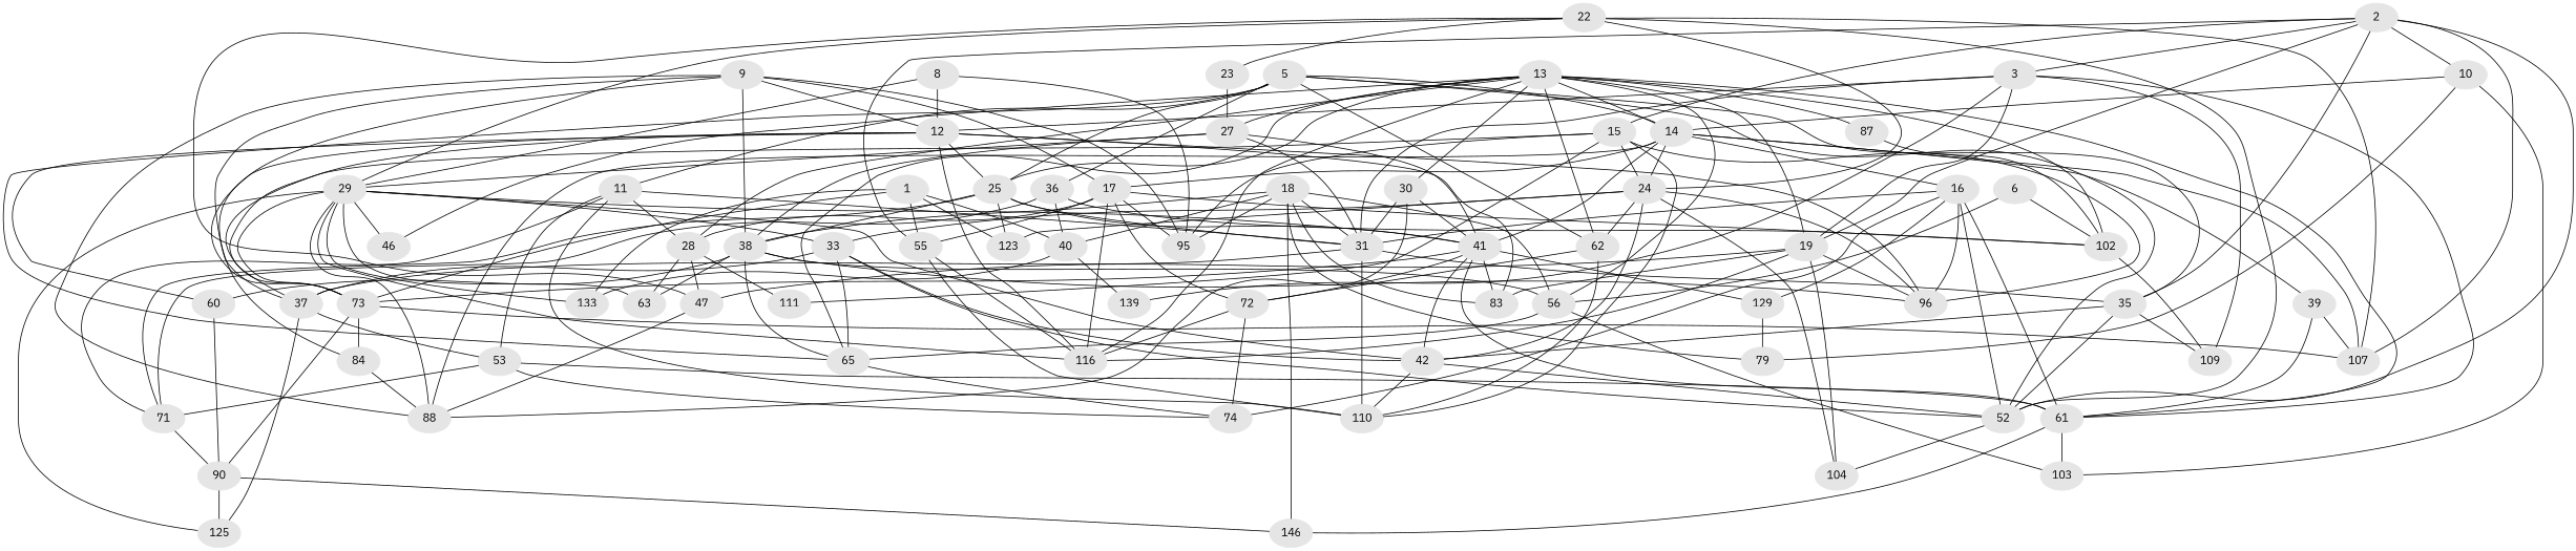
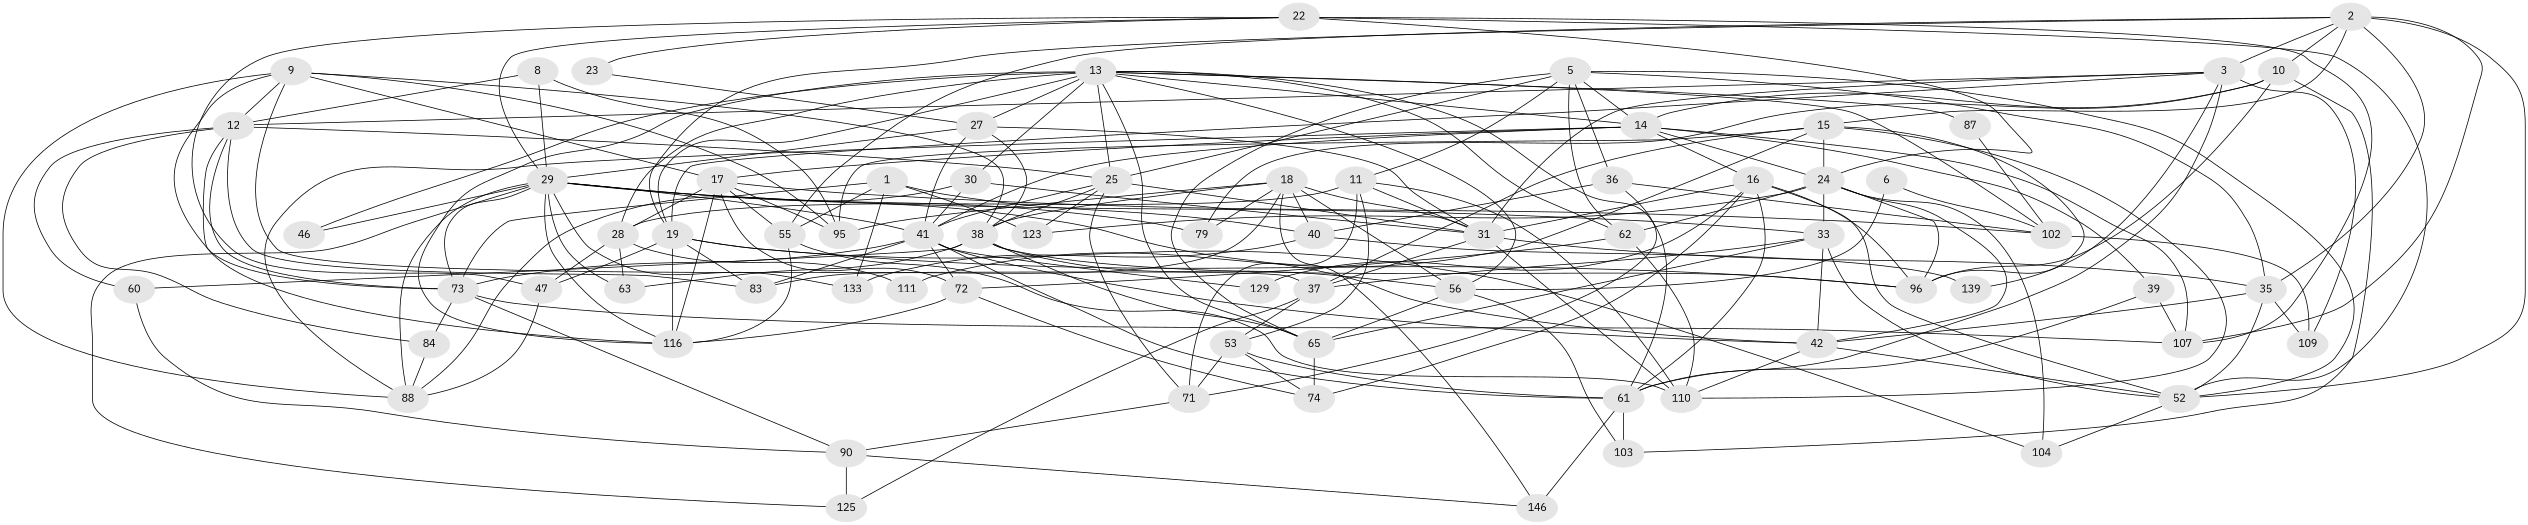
  graph {
    fontname="IBM Plex Sans"
    node [color=gray90 fontname="IBM Plex Sans" style=filled]
    edge [fontname="IBM Plex Sans"]
    1 [super="+7"]
    40 [super="+54"]
    55 [super="+128"]
    73 [super="+132+78"]
    123
    133
    139
    110 [super="+126"]
    116 [super="+138"]
    107
    84
    90 [super="+120"]
    2 [super="+50+136"]
    3 [super="+4+93"]
    10 [super="+115"]
    15 [super="+80"]
    19 [super="+69+48"]
    35 [super="+77"]
    52 [super="+106+101"]
    12 [super="+143+99"]
    31 [super="+58+122+89"]
    61 [super="+127+66"]
    109
    14 [super="+75"]
    79
    103
    95 [super="+140"]
    37 [super="+94"]
    96
    24 [super="+68"]
    111
    83 [super="+145"]
    47 [super="+67"]
    104 [super="+108"]
    42 [super="+105+117"]
    25 [super="+92"]
    60
    146
    5 [super="+44+49"]
    11 [super="+114"]
    36 [super="+98"]
    62 [super="+135"]
    65
    28 [super="+81"]
    53
    71 [super="+86"]
    17 [super="+124+141"]
    88
    16 [super="+97+32"]
    39
    41 [super="+147+51"]
    38 [super="+85+70"]
    102
    72
    74
    56 [super="+82"]
    6
    8
    29 [super="+45+64"]
    46
    33 [super="+91"]
    63 [super="+76"]
    125
    9 [super="+130"]
    13 [super="+142+21"]
    27 [super="+43"]
    30
    87
    129
    18 [super="+20"]
    22 [super="+34"]
    23
    1 -- 40
    1 -- 55
    1 -- 73
    1 -- 123
    1 -- 133
    40 -- 133
    40 -- 139
    55 -- 110 [weight=2]
    55 -- 116
    73 -- 107
    73 -- 84
    73 -- 90
    84 -- 88
    90 -- 146
    90 -- 125
    2 -- 55
    2 -- 107
    2 -- 3
    2 -- 10
    2 -- 15
    2 -- 19
    2 -- 35
    2 -- 52
    3 -- 139
    3 -- 19
    3 -- 12
    3 -- 31
    3 -- 61
    3 -- 109
    10 -- 14
    10 -- 79
    10 -- 103
    15 -- 110
    15 -- 95
    15 -- 37
    15 -- 96
    15 -- 24
    15 -- 111
    19 -- 116
    19 -- 96
    19 -- 83
    19 -- 47
    19 -- 104
    35 -- 52
    35 -- 109
    35 -- 42
    52 -- 104
    12 -- 73
    12 -- 116
    12 -- 84
-   12 -- 96
+   10 -- 96
    12 -- 83
    12 -- 25
    12 -- 60
    31 -- 110
    31 -- 35
    31 -- 37
    61 -- 103
    61 -- 146
    14 -- 107
    14 -- 24 [weight=2]
    14 -- 17
    14 -- 88
    14 -- 16
    14 -- 39
    14 -- 41
    37 -- 53
    37 -- 125
    24 -- 123
    24 -- 96
    24 -- 104
    24 -- 42
    24 -- 62
    24 -- 33
    47 -- 88
    42 -- 110
    42 -- 52
    25 -- 123
    25 -- 31
    25 -- 71
    25 -- 41
    25 -- 38
    60 -- 90
    5 -- 35
    5 -- 52
    5 -- 14
    5 -- 25 [weight=2]
    5 -- 11
    5 -- 36
    5 -- 62
    5 -- 65
    11 -- 110
    11 -- 31
    11 -- 28
    11 -- 53
    11 -- 71
    36 -- 40
    36 -- 71
    36 -- 102
    62 -- 110
    62 -- 72
    65 -- 74
    28 -- 111
    28 -- 47
    28 -- 63
    53 -- 61
    53 -- 71
    53 -- 74
    71 -- 90
    17 -- 55
    17 -- 116
    17 -- 95
    17 -- 28
    17 -- 102
    17 -- 72
    16 -- 52
    16 -- 31
    16 -- 61
    16 -- 96
    16 -- 74 [weight=2]
    16 -- 129
    39 -- 107
    39 -- 61
    41 -- 73
    41 -- 61
    41 -- 83
    41 -- 42
    41 -- 72
    41 -- 129
    38 -- 96
    38 -- 60
    38 -- 65
    38 -- 56 [weight=2]
    38 -- 63
    102 -- 109
    72 -- 116
    72 -- 74
    56 -- 103
    56 -- 65
    6 -- 102
    6 -- 56
    8 -- 12
    8 -- 95
    8 -- 29
    29 -- 73
    29 -- 133
    29 -- 116
-   129 -- 79
+   29 -- 79
    29 -- 42
    29 -- 88
    29 -- 41
    29 -- 46
    29 -- 33
    29 -- 63
    29 -- 125
    33 -- 52
    33 -- 37
    33 -- 42
    33 -- 65
    9 -- 73
    9 -- 12
    9 -- 95
    9 -- 37
    9 -- 17
    9 -- 88
    9 -- 38
    13 -- 116
    13 -- 19 [weight=2]
    13 -- 61
    13 -- 14
    13 -- 25
    13 -- 62
    13 -- 65
    13 -- 28 [weight=2]
    13 -- 102 [weight=2]
    13 -- 56
    13 -- 46
    13 -- 27
    13 -- 30
    13 -- 87
    27 -- 31
    27 -- 41
    27 -- 38
    27 -- 29
    30 -- 31
    30 -- 88
    30 -- 41
    87 -- 102
    18 -- 40
    18 -- 31
    18 -- 79
    18 -- 95
    18 -- 83 [weight=2]
    18 -- 146
    18 -- 38
    18 -- 56
    22 -- 107
    22 -- 52
    22 -- 24
    22 -- 47
    22 -- 29
    22 -- 23
    23 -- 27
  }
